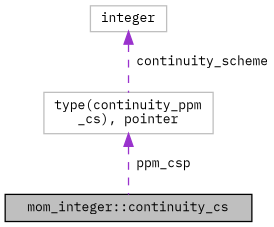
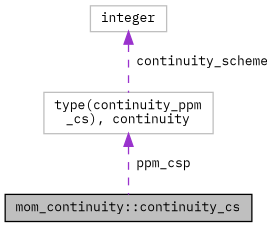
  digraph {
    fontname="IBM Plex Mono"
    node [color=grey75 fillcolor=white fontname="IBM Plex Mono" fontsize=10 shape=record style=filled]
    edge [color=darkorchid3 dir=back fontname="IBM Plex Mono" fontsize=10 labelfontname=Helvetica labelfontsize=10 style=dashed]
-   n1 [color=black fillcolor=grey75 fontcolor=black height=0.2 label="mom_integer::continuity_cs" width=0.4]
-   n2 [height=0.2 label="type(continuity_ppm\l_cs), pointer" width=0.4]
+   n1 [color=black fillcolor=grey75 fontcolor=black height=0.2 label="mom_continuity::continuity_cs" width=0.4]
+   n2 [height=0.2 label="type(continuity_ppm\l_cs), continuity" width=0.4]
    n3 [height=0.2 label=integer width=0.4]
    n2 -> n1 [label=" ppm_csp"]
    n3 -> n2 [label=" continuity_scheme"]
  }
